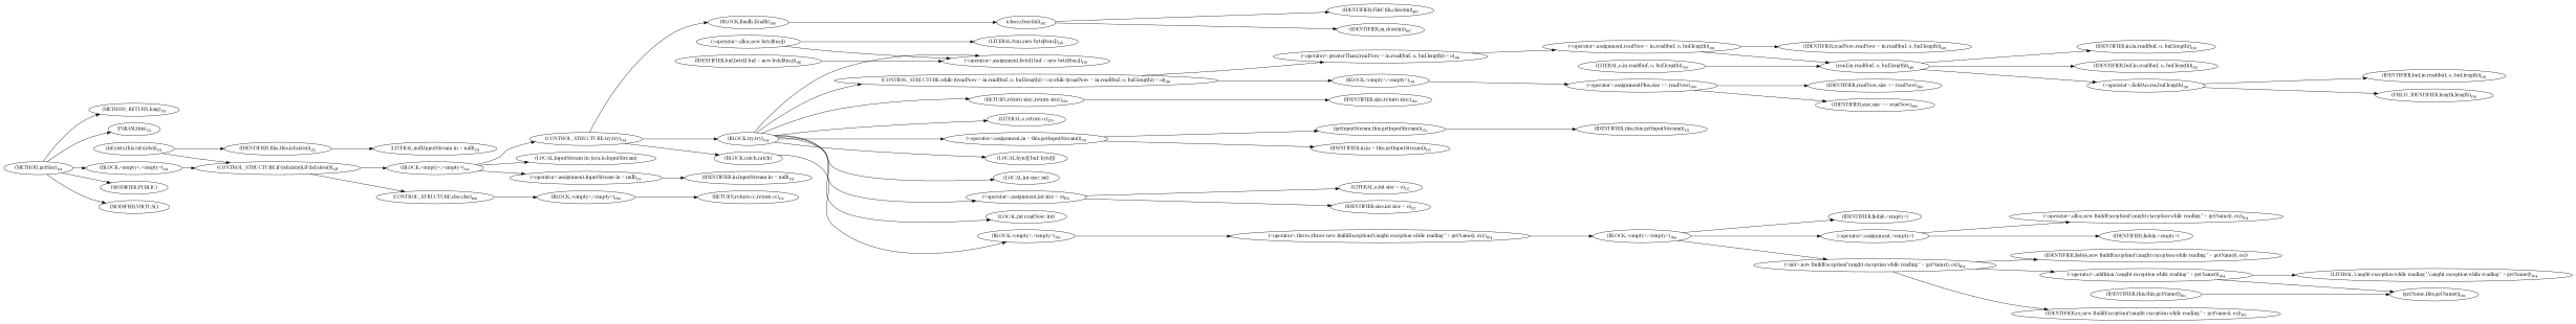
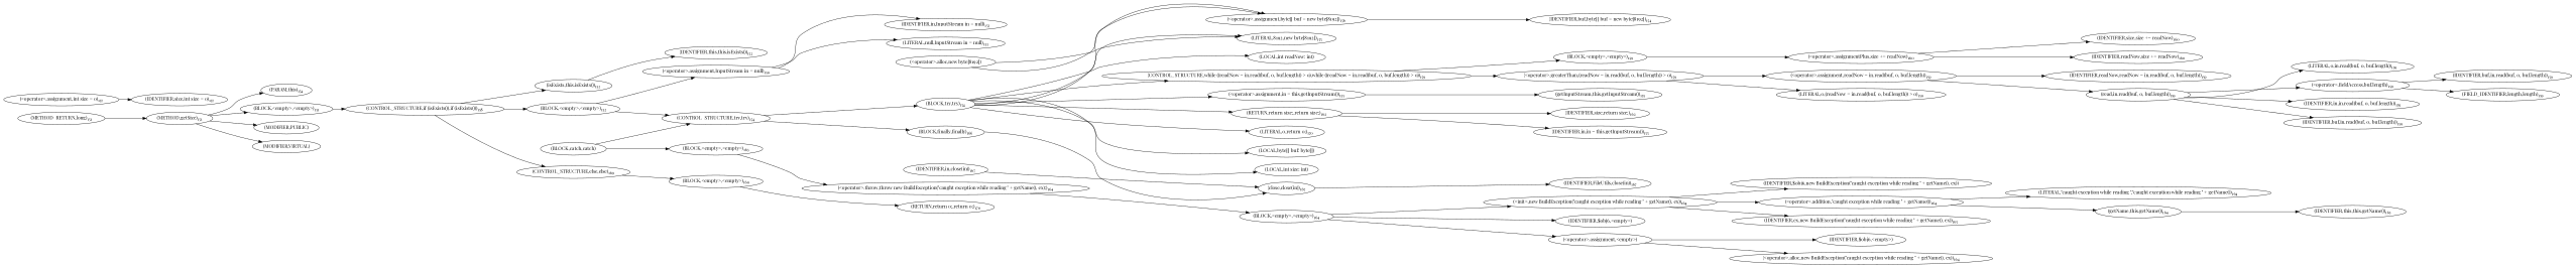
  digraph {
    fontname="Playfair Display"
    rankdir=LR
    node [fontname="Playfair Display"]
    edge [fontname="Playfair Display"]
    n1 [label=<(METHOD,getSize)<SUB>151</SUB>>]
-   n2 [label=<(PARAM,this)<SUB>151</SUB>>]
+   n2 [label=<(PARAM,this)<SUB>154</SUB>>]
    n3 [label=<(BLOCK,&lt;empty&gt;,&lt;empty&gt;)<SUB>151</SUB>>]
    n4 [label=<(MODIFIER,PUBLIC)>]
    n5 [label=<(MODIFIER,VIRTUAL)>]
    n6 [label=<(METHOD_RETURN,long)<SUB>151</SUB>>]
    n7 [label=<(CONTROL_STRUCTURE,if (isExists()),if (isExists()))<SUB>158</SUB>>]
    n8 [label=<(isExists,this.isExists())<SUB>152</SUB>>]
    n9 [label=<(BLOCK,&lt;empty&gt;,&lt;empty&gt;)<SUB>152</SUB>>]
    n10 [label=<(CONTROL_STRUCTURE,else,else)<SUB>169</SUB>>]
-   n11 [label=<(IDENTIFIER,this,this.isExists())<SUB>252</SUB>>]
-   n12 [label=<(LOCAL,InputStream in: java.io.InputStream)>]
-   n13 [label=<(&lt;operator&gt;.assignment,InputStream in = null)<SUB>153</SUB>>]
+   n11 [label=<(IDENTIFIER,this,this.isExists())<SUB>152</SUB>>]
+   n13 [label=<(&lt;operator&gt;.assignment,InputStream in = null)<SUB>159</SUB>>]
    n14 [label=<(CONTROL_STRUCTURE,try,try)<SUB>154</SUB>>]
    n15 [label=<(BLOCK,&lt;empty&gt;,&lt;empty&gt;)<SUB>169</SUB>>]
    n16 [label=<(IDENTIFIER,in,InputStream in = null)<SUB>153</SUB>>]
    n17 [label=<(LITERAL,null,InputStream in = null)<SUB>153</SUB>>]
    n18 [label=<(BLOCK,try,try)<SUB>154</SUB>>]
    n19 [label=<(BLOCK,catch,catch)>]
    n20 [label=<(BLOCK,finally,finally)<SUB>166</SUB>>]
    n21 [label=<(&lt;operator&gt;.assignment,in = this.getInputStream())<SUB>155</SUB>>]
    n22 [label=<(LOCAL,byte[] buf: byte[])>]
    n23 [label=<(&lt;operator&gt;.assignment,byte[] buf = new byte[8192])<SUB>156</SUB>>]
    n24 [label=<(LOCAL,int size: int)>]
-   n25 [label=<(&lt;operator&gt;.assignment,int size = 0)<SUB>857</SUB>>]
+   n25 [label=<(&lt;operator&gt;.assignment,int size = 0)<SUB>157</SUB>>]
    n26 [label=<(LOCAL,int readNow: int)>]
    n27 [label=<(CONTROL_STRUCTURE,while ((readNow = in.read(buf, 0, buf.length)) &gt; 0),while ((readNow = in.read(buf, 0, buf.length)) &gt; 0))<SUB>159</SUB>>]
    n28 [label=<(RETURN,return size;,return size;)<SUB>162</SUB>>]
    n29 [label=<(LITERAL,0,return 0;)<SUB>170</SUB>>]
    n30 [label=<(BLOCK,&lt;empty&gt;,&lt;empty&gt;)<SUB>163</SUB>>]
    n31 [label=<(close,close(in))<SUB>167</SUB>>]
    n32 [label=<(IDENTIFIER,in,in = this.getInputStream())<SUB>155</SUB>>]
-   n33 [label=<(getInputStream,this.getInputStream())<SUB>152</SUB>>]
-   n34 [label=<(IDENTIFIER,buf,byte[] buf = new byte[8192])<SUB>156</SUB>>]
+   n33 [label=<(getInputStream,this.getInputStream())<SUB>155</SUB>>]
+   n34 [label=<(IDENTIFIER,buf,byte[] buf = new byte[8192])<SUB>154</SUB>>]
    n35 [label=<(IDENTIFIER,size,int size = 0)<SUB>157</SUB>>]
-   n36 [label=<(LITERAL,0,int size = 0)<SUB>157</SUB>>]
    n37 [label=<(&lt;operator&gt;.greaterThan,(readNow = in.read(buf, 0, buf.length)) &gt; 0)<SUB>159</SUB>>]
    n38 [label=<(BLOCK,&lt;empty&gt;,&lt;empty&gt;)<SUB>159</SUB>>]
    n39 [label=<(IDENTIFIER,size,return size;)<SUB>162</SUB>>]
-   n40 [label=<(IDENTIFIER,this,this.getInputStream())<SUB>155</SUB>>]
    n41 [label=<(&lt;operator&gt;.alloc,new byte[8192])>]
-   n42 [label=<(LITERAL,8192,new byte[8192])<SUB>156</SUB>>]
+   n42 [label=<(LITERAL,8192,new byte[8192])<SUB>155</SUB>>]
    n43 [label=<(&lt;operator&gt;.assignment,readNow = in.read(buf, 0, buf.length))<SUB>159</SUB>>]
+   n44 [label=<(LITERAL,0,(readNow = in.read(buf, 0, buf.length)) &gt; 0)<SUB>159</SUB>>]
    n45 [label=<(&lt;operator&gt;.assignmentPlus,size += readNow)<SUB>160</SUB>>]
    n46 [label=<(IDENTIFIER,readNow,readNow = in.read(buf, 0, buf.length))<SUB>159</SUB>>]
-   n47 [label=<(read,in.read(buf, 0, buf.length))<SUB>149</SUB>>]
+   n47 [label=<(read,in.read(buf, 0, buf.length))<SUB>159</SUB>>]
    n48 [label=<(IDENTIFIER,in,in.read(buf, 0, buf.length))<SUB>159</SUB>>]
    n49 [label=<(IDENTIFIER,buf,in.read(buf, 0, buf.length))<SUB>159</SUB>>]
    n50 [label=<(LITERAL,0,in.read(buf, 0, buf.length))<SUB>159</SUB>>]
    n51 [label=<(&lt;operator&gt;.fieldAccess,buf.length)<SUB>159</SUB>>]
    n52 [label=<(IDENTIFIER,buf,in.read(buf, 0, buf.length))<SUB>159</SUB>>]
    n53 [label=<(FIELD_IDENTIFIER,length,length)<SUB>159</SUB>>]
-   n54 [label=<(IDENTIFIER,size,size += readNow)<SUB>960</SUB>>]
+   n54 [label=<(IDENTIFIER,size,size += readNow)<SUB>160</SUB>>]
    n55 [label=<(IDENTIFIER,readNow,size += readNow)<SUB>160</SUB>>]
    n56 [label=<(&lt;operator&gt;.throw,throw new BuildException(&quot;caught exception while reading &quot; + getName(), ex);)<SUB>164</SUB>>]
    n57 [label=<(BLOCK,&lt;empty&gt;,&lt;empty&gt;)<SUB>164</SUB>>]
    n58 [label=<(&lt;operator&gt;.assignment,&lt;empty&gt;)>]
    n59 [label=<(&lt;init&gt;,new BuildException(&quot;caught exception while reading &quot; + getName(), ex))<SUB>164</SUB>>]
    n60 [label=<(IDENTIFIER,$obj6,&lt;empty&gt;)>]
    n61 [label=<(IDENTIFIER,$obj6,&lt;empty&gt;)>]
    n62 [label=<(&lt;operator&gt;.alloc,new BuildException(&quot;caught exception while reading &quot; + getName(), ex))<SUB>164</SUB>>]
    n63 [label=<(IDENTIFIER,$obj6,new BuildException(&quot;caught exception while reading &quot; + getName(), ex))>]
    n64 [label=<(&lt;operator&gt;.addition,&quot;caught exception while reading &quot; + getName())<SUB>164</SUB>>]
    n65 [label=<(IDENTIFIER,ex,new BuildException(&quot;caught exception while reading &quot; + getName(), ex))<SUB>165</SUB>>]
    n66 [label=<(LITERAL,&quot;caught exception while reading &quot;,&quot;caught exception while reading &quot; + getName())<SUB>164</SUB>>]
-   n67 [label=<(getName,this.getName())<SUB>165</SUB>>]
+   n67 [label=<(getName,this.getName())<SUB>164</SUB>>]
    n68 [label=<(IDENTIFIER,this,this.getName())<SUB>165</SUB>>]
-   n69 [label=<(IDENTIFIER,FileUtils,close(in))<SUB>467</SUB>>]
+   n69 [label=<(IDENTIFIER,FileUtils,close(in))<SUB>167</SUB>>]
    n70 [label=<(IDENTIFIER,in,close(in))<SUB>167</SUB>>]
-   n71 [label=<(RETURN,return 0;,return 0;)<SUB>172</SUB>>]
+   n71 [label=<(RETURN,return 0;,return 0;)<SUB>170</SUB>>]
    n1 -> n2
    n1 -> n3
    n1 -> n4
    n1 -> n5
-   n1 -> n6
+   n6 -> n1
    n3 -> n7
-   n8 -> n7
+   n7 -> n8
    n7 -> n9
    n7 -> n10
    n8 -> n11
-   n9 -> n12
    n9 -> n13
    n9 -> n14
    n10 -> n15
    n13 -> n16
-   n11 -> n17
+   n13 -> n17
    n14 -> n18
-   n14 -> n19
+   n19 -> n14
    n14 -> n20
    n15 -> n71
    n18 -> n21
    n18 -> n22
    n18 -> n23
    n18 -> n24
-   n18 -> n25
+   n18 -> n42
    n18 -> n26
    n18 -> n27
    n18 -> n28
    n18 -> n29
    n19 -> n30
    n20 -> n31
-   n21 -> n32
+   n28 -> n32
    n21 -> n33
-   n34 -> n23
+   n23 -> n34
    n25 -> n35
-   n25 -> n36
    n27 -> n37
    n27 -> n38
    n28 -> n39
    n30 -> n56
    n31 -> n69
-   n31 -> n70
-   n33 -> n40
+   n70 -> n31
    n37 -> n43
+   n37 -> n44
    n38 -> n45
    n41 -> n23
    n41 -> n42
    n43 -> n46
    n43 -> n47
    n45 -> n54
    n45 -> n55
    n47 -> n48
    n47 -> n49
-   n50 -> n47
+   n47 -> n50
    n47 -> n51
    n51 -> n52
    n51 -> n53
    n56 -> n57
    n57 -> n58
    n57 -> n59
    n57 -> n60
    n58 -> n61
    n58 -> n62
    n59 -> n63
    n59 -> n64
    n59 -> n65
    n64 -> n66
    n64 -> n67
-   n68 -> n67
+   n67 -> n68
  }
